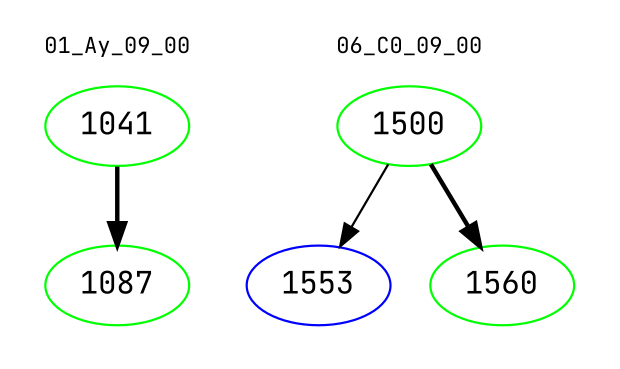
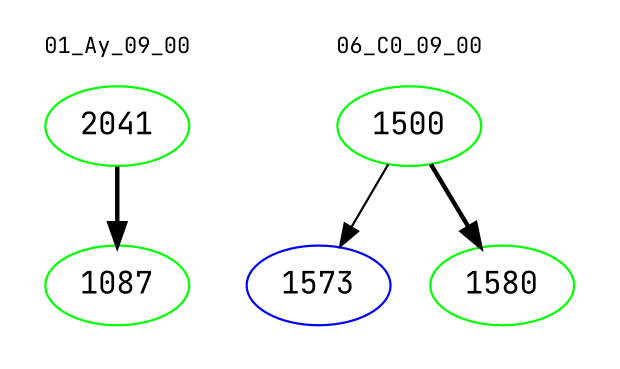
  digraph {
    fontname="JetBrains Mono"
    node [color=green fontname="JetBrains Mono"]
    edge [color=black fontname="JetBrains Mono" style=bold]
-   n1 [label=1041]
+   n1 [label=2041]
    n2 [label=1087]
-   n3 [color=blue label=1553]
+   n3 [color=blue label=1573]
    n4 [label=1500]
-   n5 [label=1560]
+   n5 [label=1580]
    subgraph cluster_1 {
      color=white
      fontsize=10
      label="01_Ay_09_00"
      n1
      n2
    }
    subgraph cluster_2 {
      color=white
      fontsize=10
      label="06_C0_09_00"
      n3
      n4
      n5
    }
    n1 -> n2
    n4 -> n3 [style=solid]
    n4 -> n5
  }
